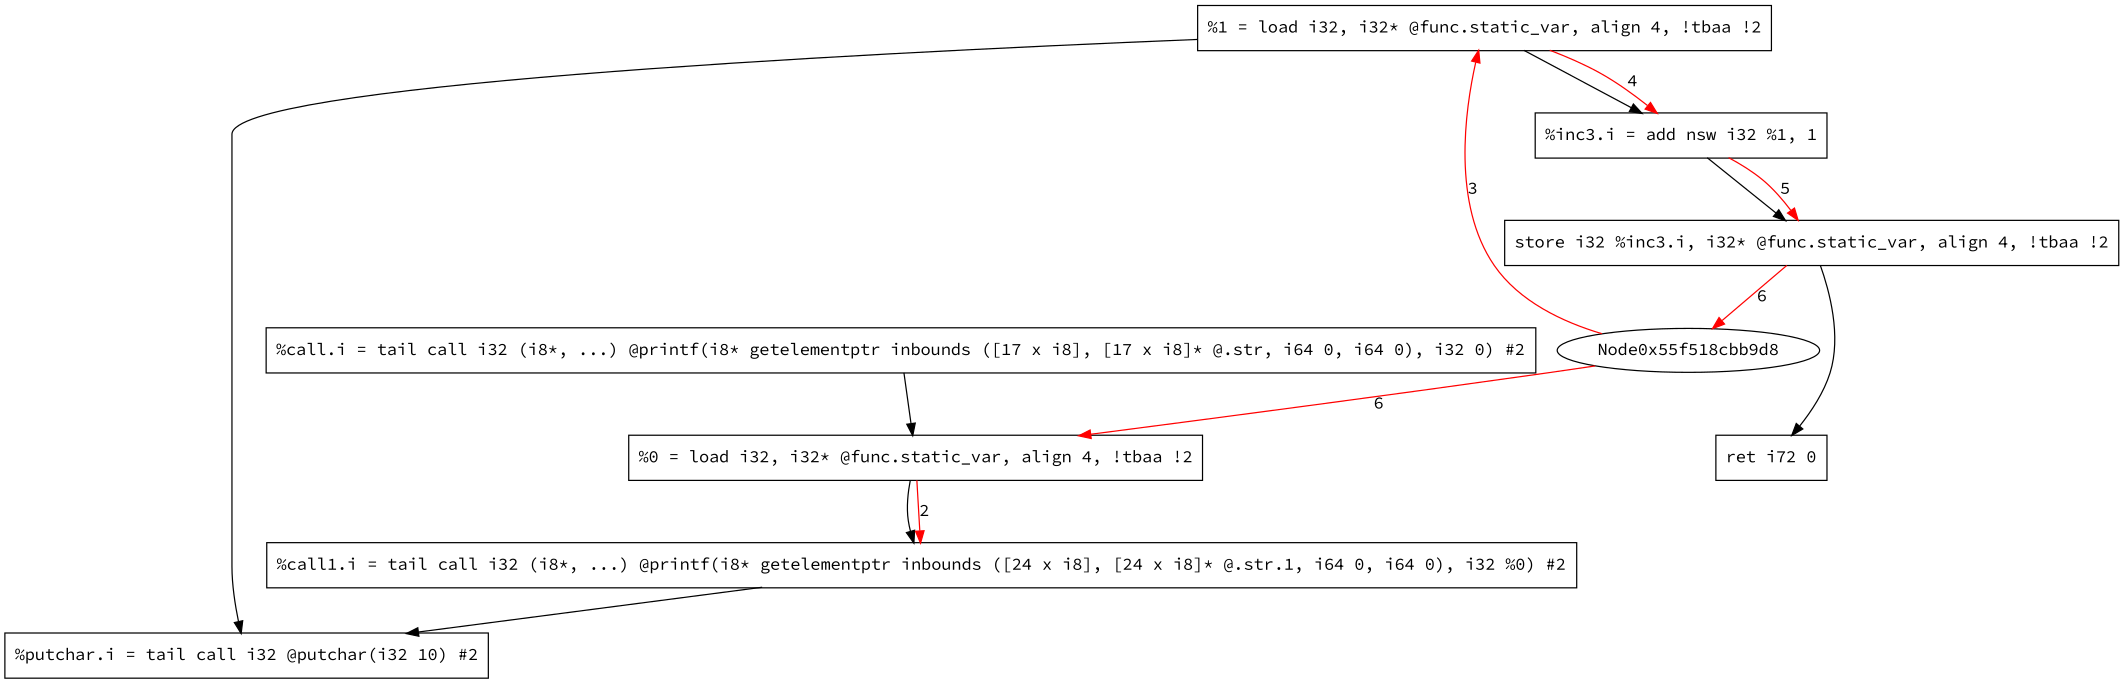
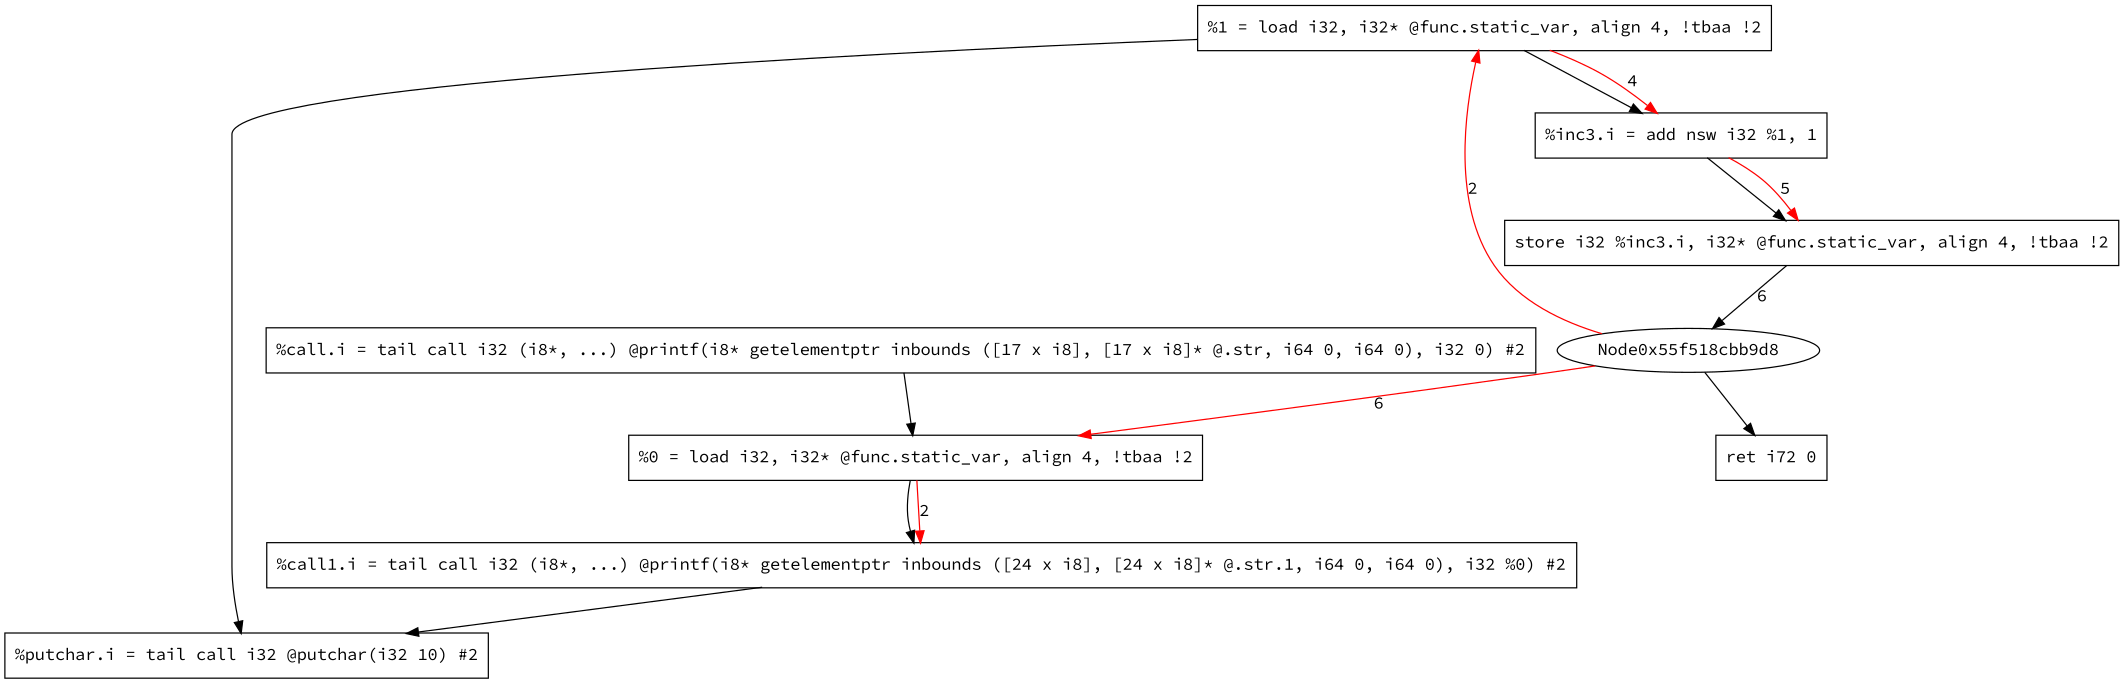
  digraph {
    fontname="Source Code Pro"
    node [fontname="Source Code Pro" shape=record]
    edge [fontname="Source Code Pro"]
    n1 [label="  %call.i = tail call i32 (i8*, ...) @printf(i8* getelementptr inbounds ([17 x i8], [17 x i8]* @.str, i64 0, i64 0), i32 0) #2"]
    n2 [label="  %0 = load i32, i32* @func.static_var, align 4, !tbaa !2"]
    n3 [label="  %call1.i = tail call i32 (i8*, ...) @printf(i8* getelementptr inbounds ([24 x i8], [24 x i8]* @.str.1, i64 0, i64 0), i32 %0) #2"]
    n4 [label="  %putchar.i = tail call i32 @putchar(i32 10) #2"]
    n5 [label="  %1 = load i32, i32* @func.static_var, align 4, !tbaa !2"]
    n6 [label="  %inc3.i = add nsw i32 %1, 1"]
    n7 [label="  store i32 %inc3.i, i32* @func.static_var, align 4, !tbaa !2"]
    n8 [label="ret i72 0"]
    Node0x55f518cbb9d8 [shape=""]
    n1 -> n2
    n2 -> n3
    n2 -> n3 [color=red label=2]
    n3 -> n4
    n5 -> n4
    n5 -> n6
    n5 -> n6 [color=red label=4]
    n6 -> n7
    n6 -> n7 [color=red label=5]
-   n7 -> n8
-   n7 -> Node0x55f518cbb9d8 [color=red label=6]
+   Node0x55f518cbb9d8 -> n8
+   n7 -> Node0x55f518cbb9d8 [color=black label=6]
    Node0x55f518cbb9d8 -> n2 [color=red label=6]
-   Node0x55f518cbb9d8 -> n5 [color=red label=3]
+   Node0x55f518cbb9d8 -> n5 [color=red label=2]
  }
